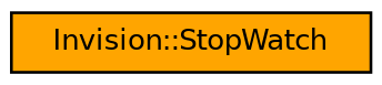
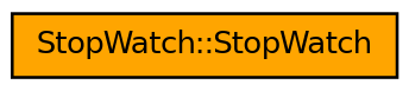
  digraph {
    rankdir=TB
-   n1 [color=black fillcolor=orange fontname=Helvetica fontsize=10 height=0.2 label="Invision::StopWatch" shape=record style=filled width=0.4]
+   n1 [color=black fillcolor=orange fontname=Helvetica fontsize=10 height=0.2 label="StopWatch::StopWatch" shape=record style=filled width=0.4]
  }
